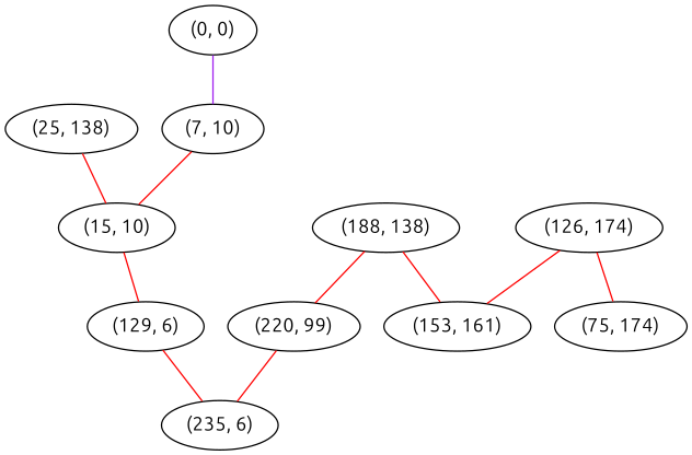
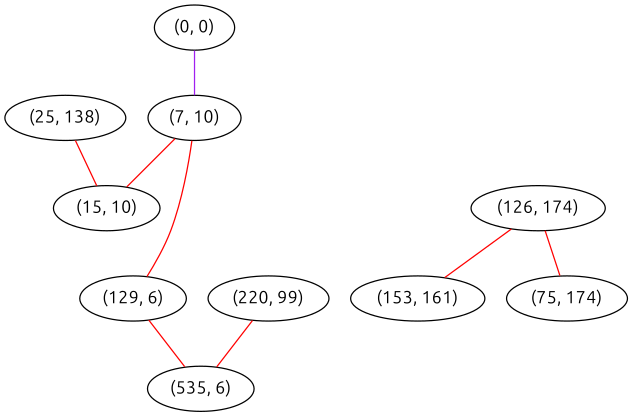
  graph {
    fontname=Ubuntu
    node [fontname=Ubuntu]
    edge [color=red fontname=Ubuntu weight=1]
    "(25, 138)"
    "(15, 10)"
    "(129, 6)"
    "(0, 0)"
    "(7, 10)"
    "(126, 174)"
    "(75, 174)"
    n8 [label="(153, 161)"]
-   "(188, 138)"
    "(220, 99)"
-   "(235, 6)"
+   "(235, 6)" [label="(535, 6)"]
    "(25, 138)" -- "(15, 10)"
-   "(15, 10)" -- "(129, 6)"
+   "(7, 10)" -- "(129, 6)"
    "(129, 6)" -- "(235, 6)"
    "(0, 0)" -- "(7, 10)" [color=purple weight=4]
    "(7, 10)" -- "(15, 10)"
    "(126, 174)" -- "(75, 174)"
    "(126, 174)" -- n8
-   "(188, 138)" -- n8
-   "(188, 138)" -- "(220, 99)"
    "(220, 99)" -- "(235, 6)"
  }
